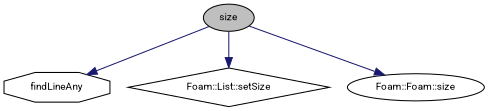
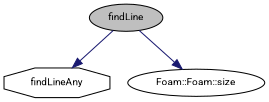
  digraph {
    fontname=Roboto
    rankdir=TB
    node [color=black fontname=Roboto fontsize=10 shape=ellipse]
    edge [color=midnightblue fontname=Roboto fontsize=10 labelfontname=Helvetica labelfontsize=10 style=solid]
-   n1 [fillcolor=grey75 fontcolor=black height=0.2 label=size style=filled width=0.4]
+   n1 [fillcolor=grey75 fontcolor=black height=0.2 label=findLine style=filled width=0.4]
    n2 [height=0.2 label=findLineAny shape=octagon width=0.4]
-   n3 [height=0.2 label="Foam::List::setSize" shape=diamond width=0.4]
    n4 [height=0.2 label="Foam::Foam::size" width=0.4]
    n1 -> n2
-   n1 -> n3
    n1 -> n4
  }
